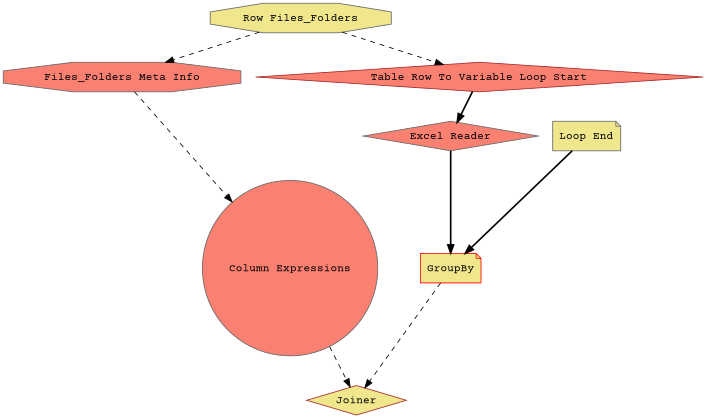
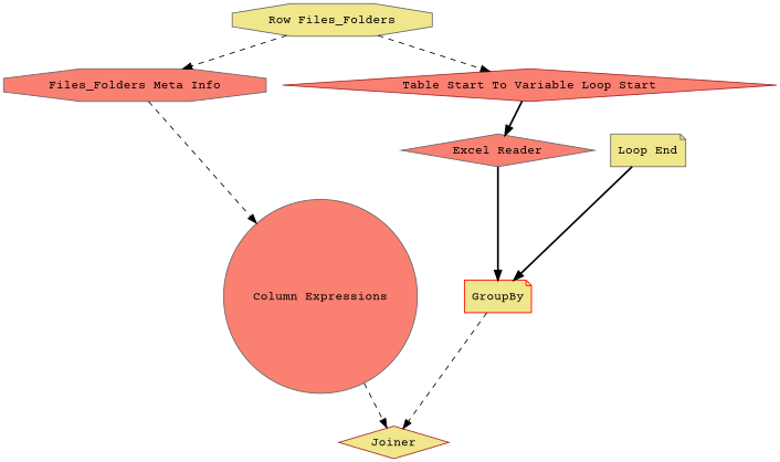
  digraph {
    fontname="Courier Prime"
    rankdir=TB
    node [color=gray40 fillcolor=salmon fontname="Courier Prime" shape=diamond style=filled]
    edge [fontname="Courier Prime" style=dashed]
    n1 [label="Files_Folders Meta Info" shape=octagon]
    n2 [label="Column Expressions" shape=circle]
    n3 [color=brown fillcolor=khaki label=Joiner]
    n4 [fillcolor=khaki label="Row Files_Folders" shape=octagon]
-   n5 [color=brown label="Table Row To Variable Loop Start"]
+   n5 [color=brown label="Table Start To Variable Loop Start"]
    n6 [label="Excel Reader"]
    n7 [fillcolor=khaki label="Loop End" shape=note]
    n8 [color=red fillcolor=khaki label=GroupBy shape=note]
    n1 -> n2
    n2 -> n3
    n4 -> n1
    n4 -> n5
    n5 -> n6 [style=bold]
    n6 -> n8 [style=bold]
    n7 -> n8 [style=bold]
    n8 -> n3
  }
